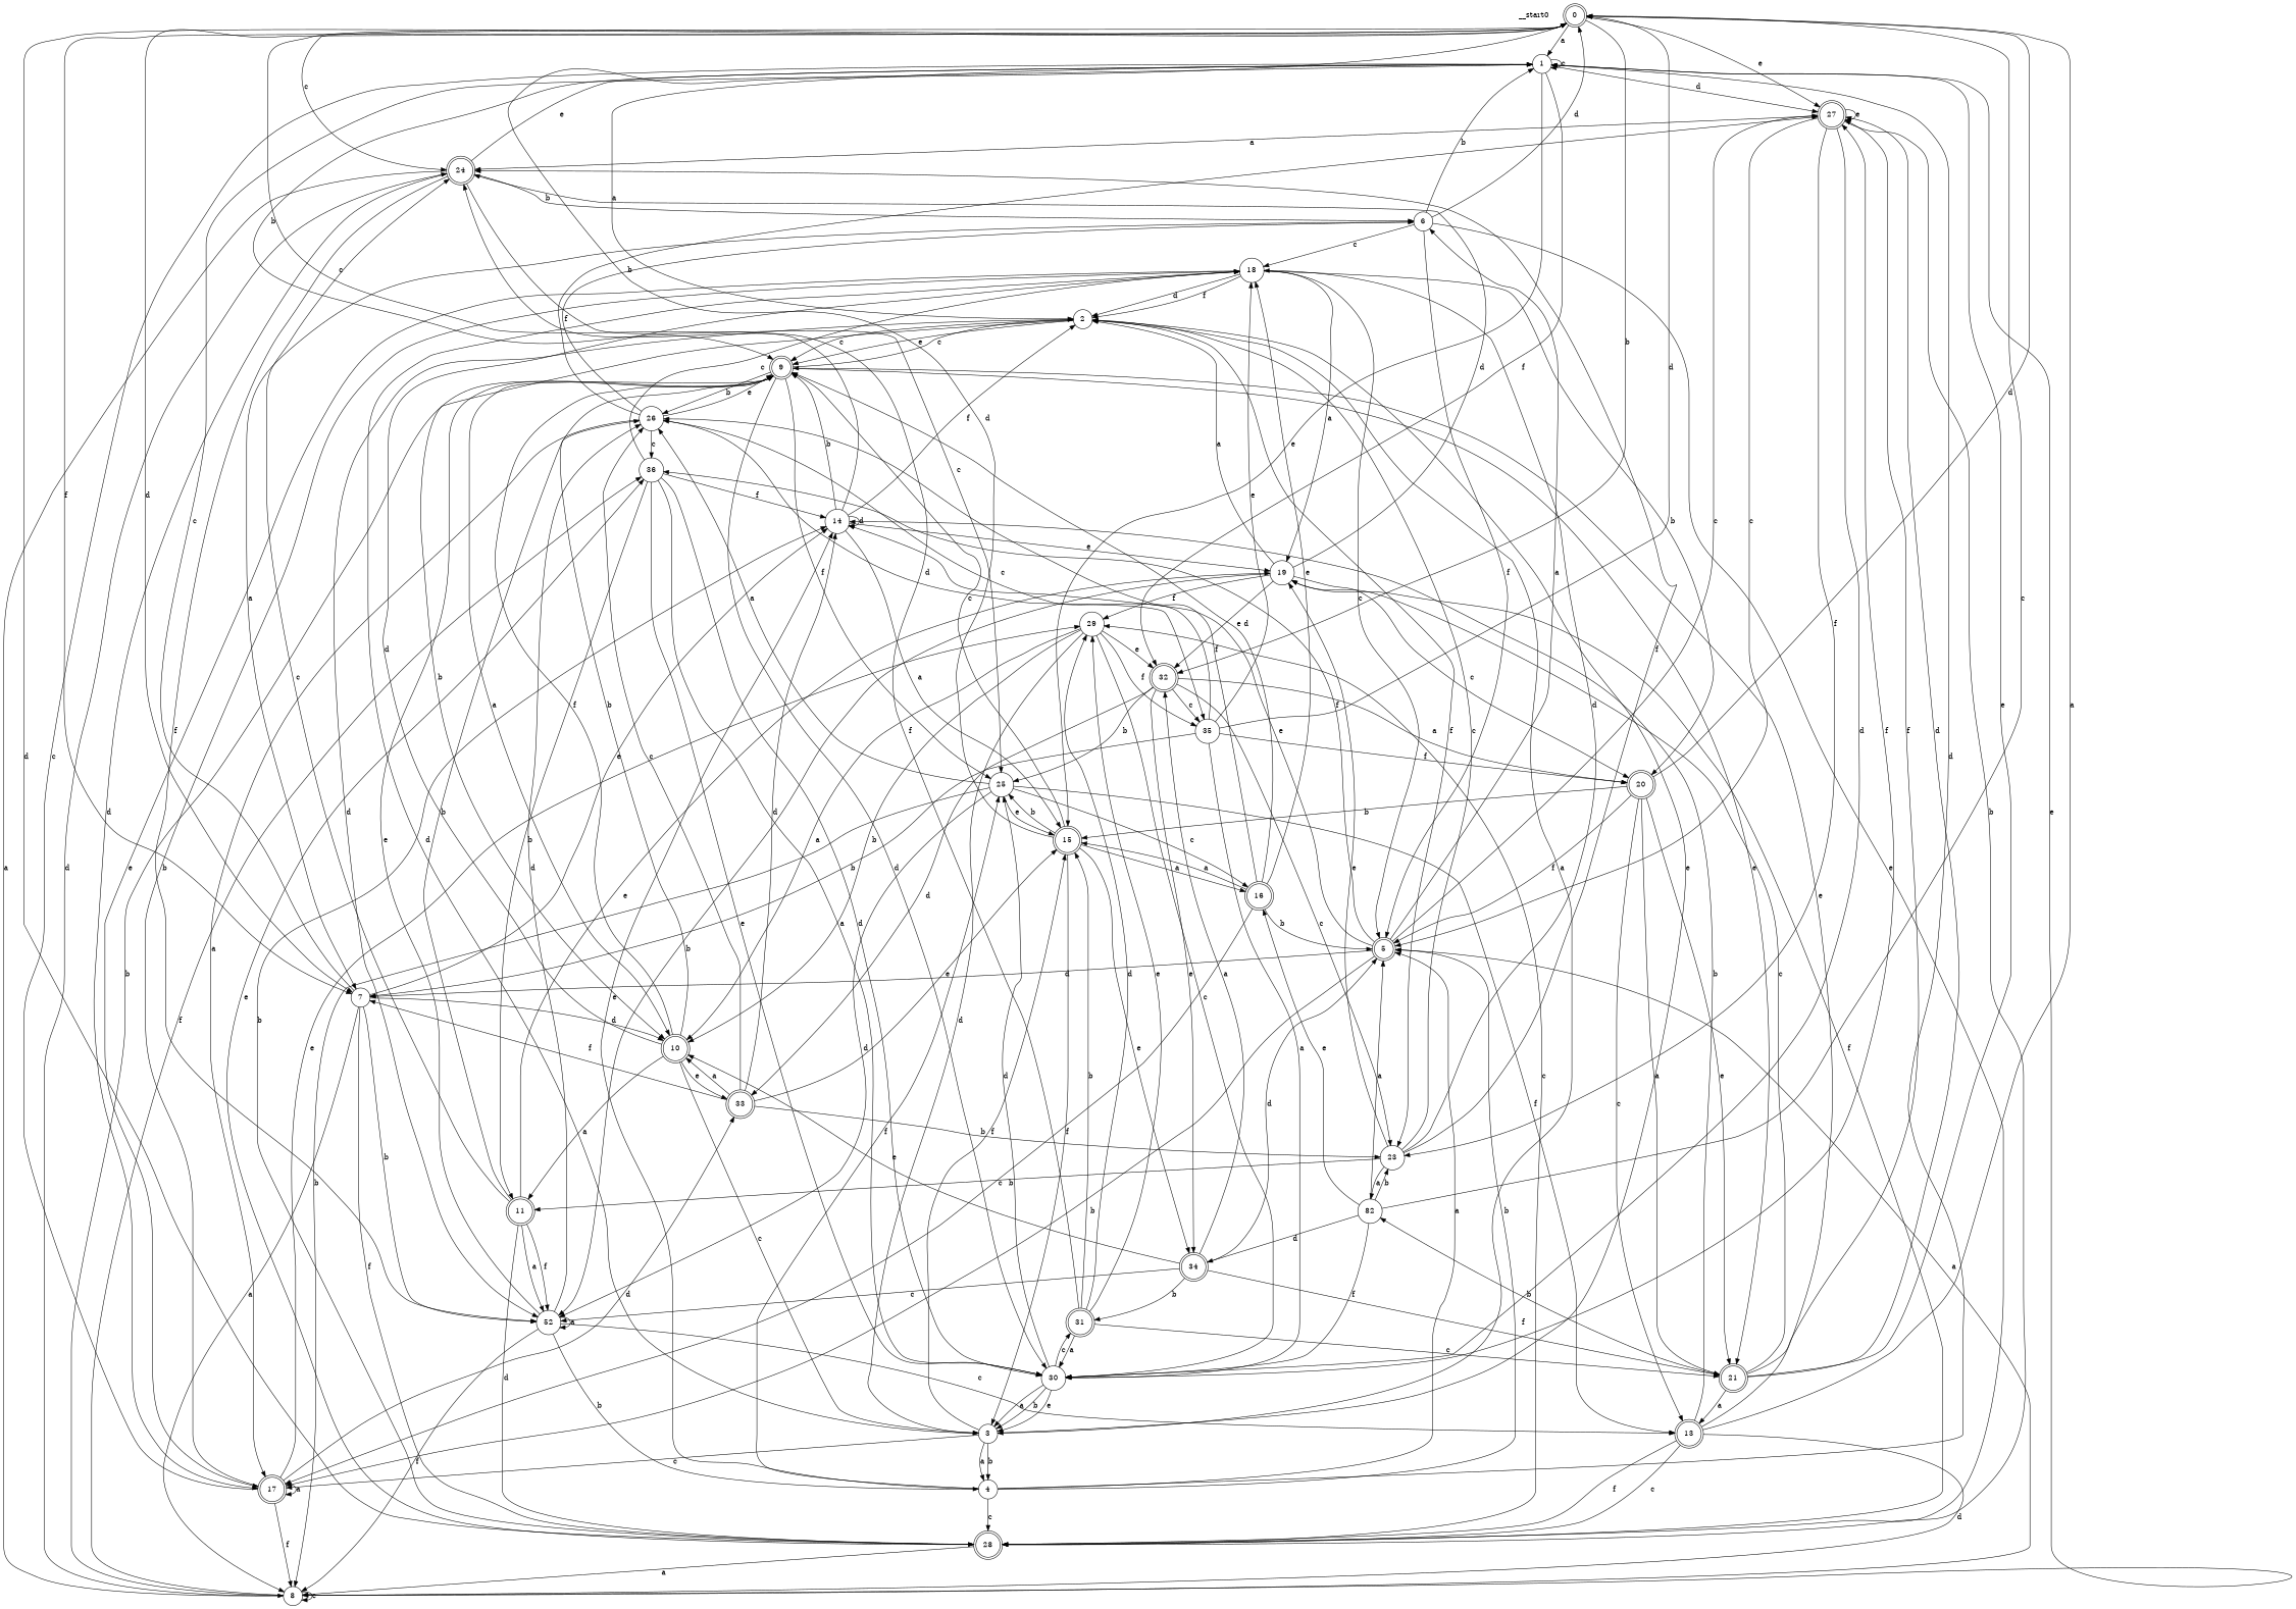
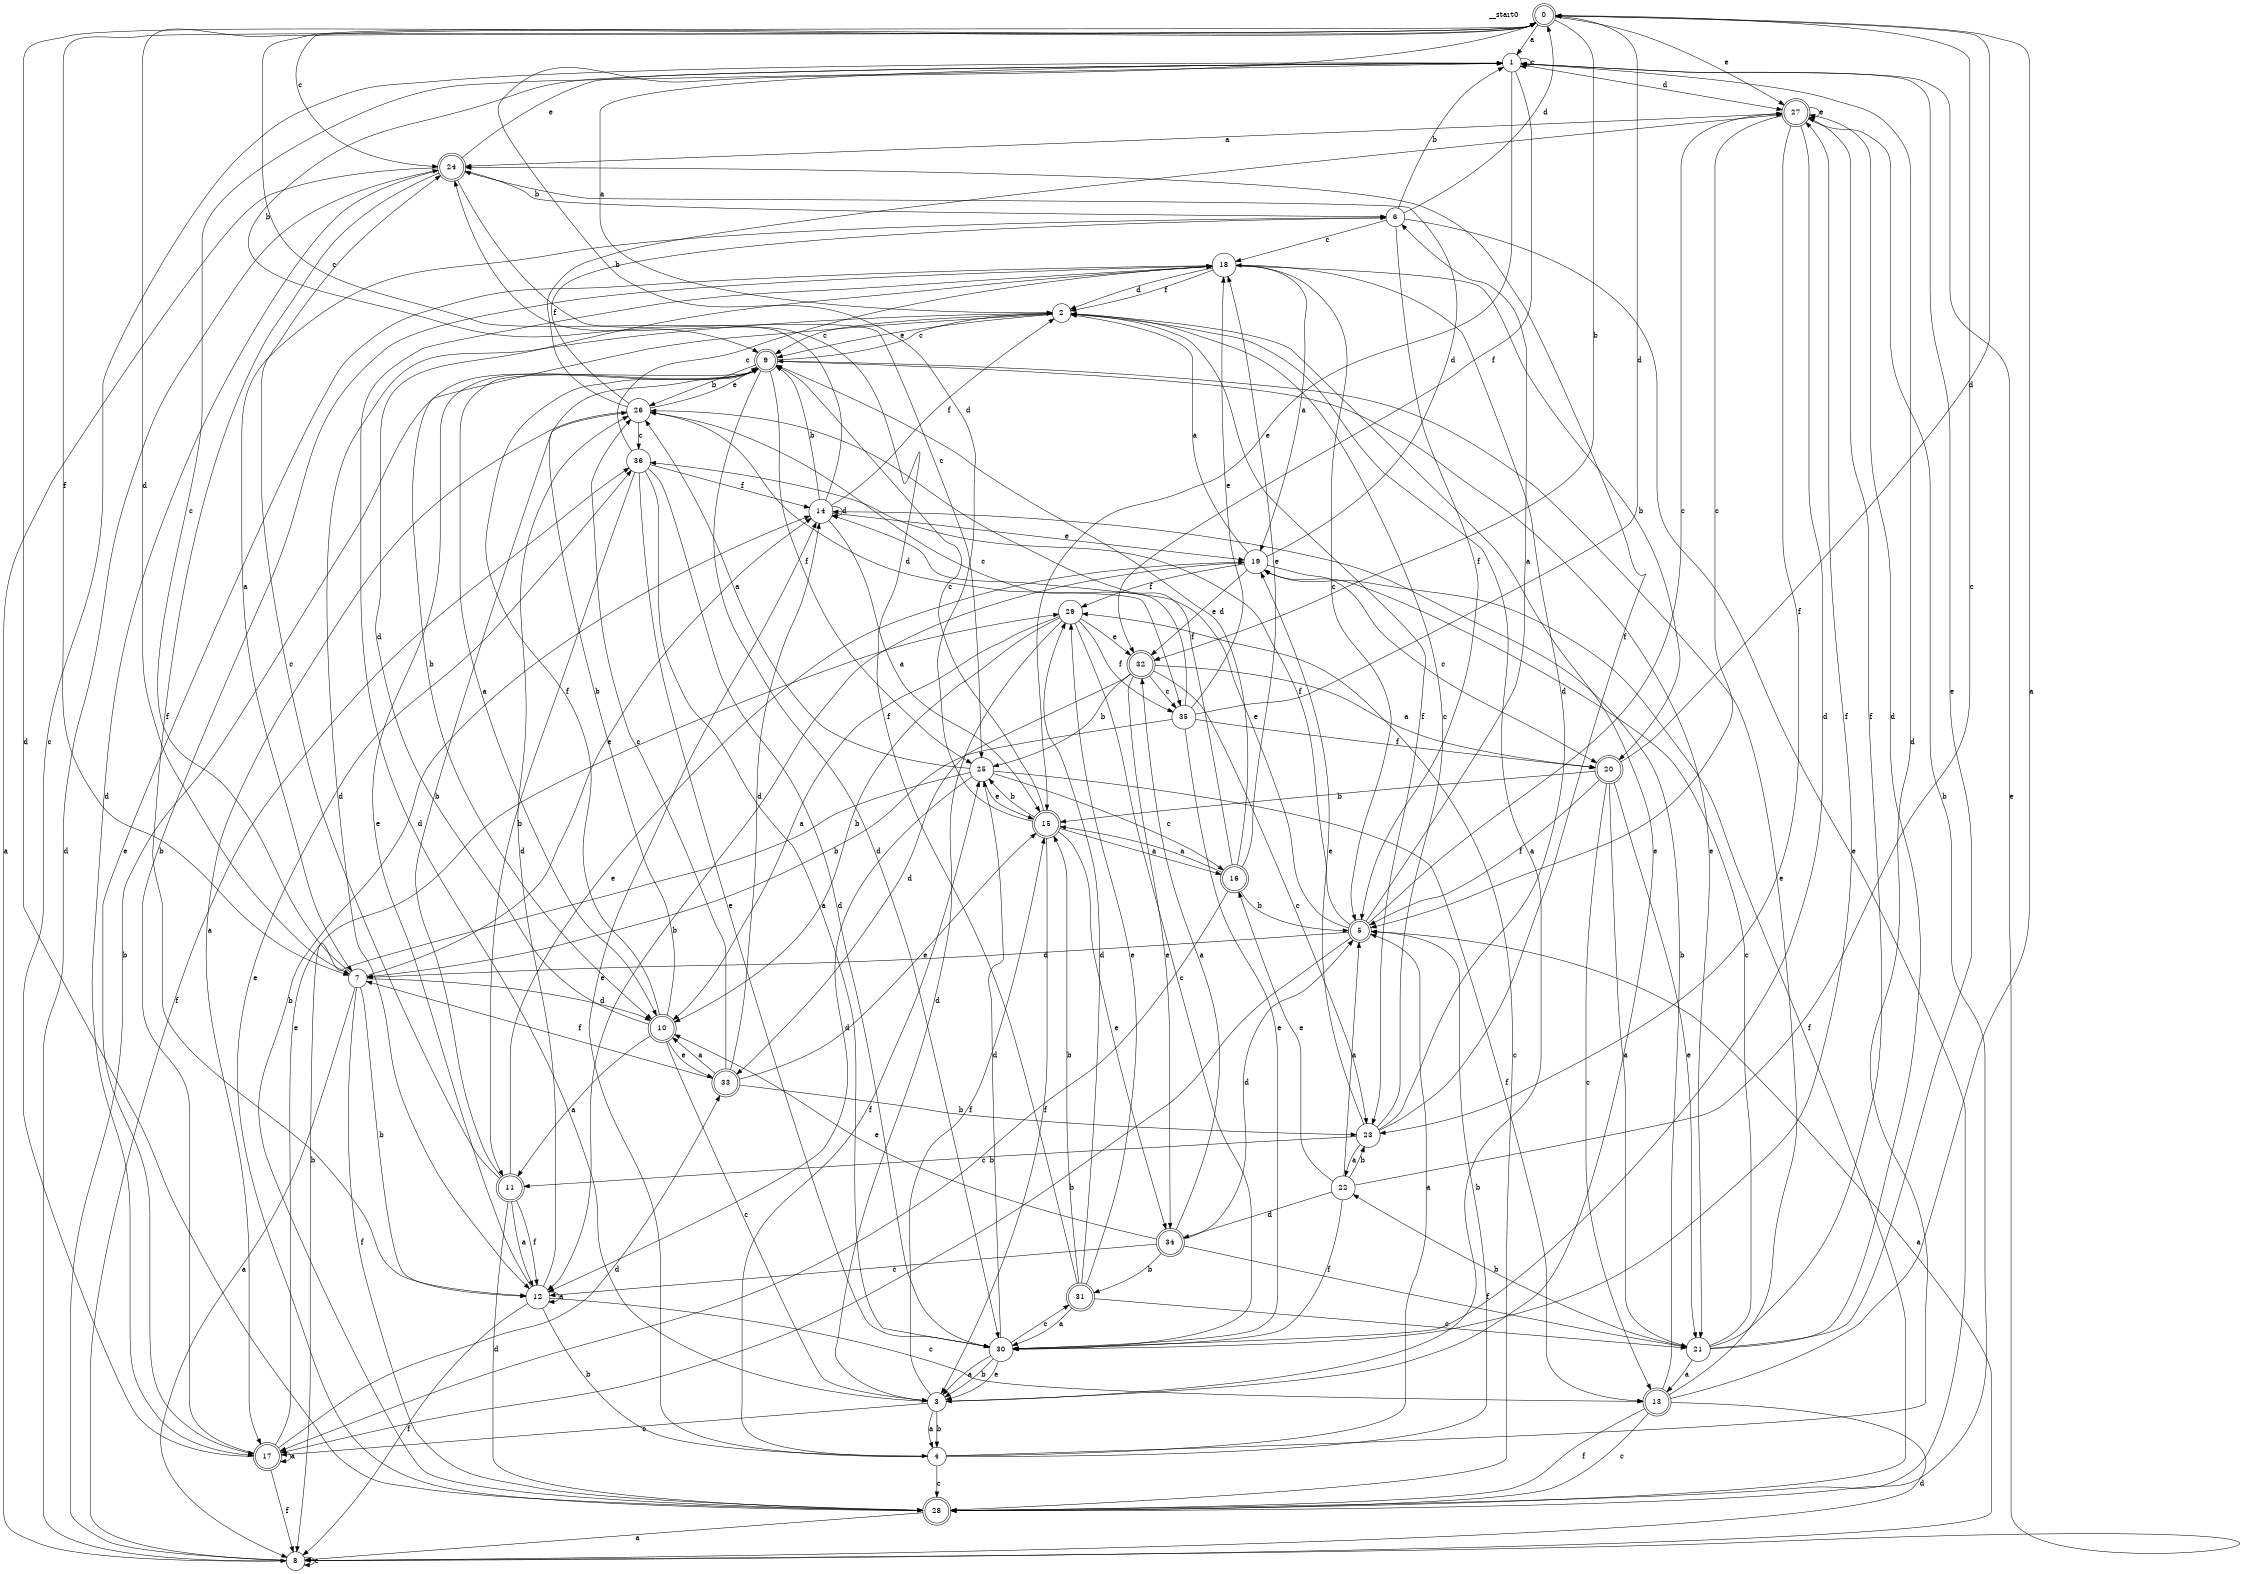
  digraph {
    rankdir=TB
    node [shape=circle color=black fillcolor=white style=filled]
    __start0 [shape=none color="" fillcolor="" style=""]
    n2 [label=0 shape=doublecircle style="rounded,filled"]
    n3 [label=1]
    n4 [label=7]
    n5 [label=24 shape=doublecircle style="rounded,filled"]
    n6 [label=27 shape=doublecircle style="rounded,filled"]
    n7 [label=32 shape=doublecircle style="rounded,filled"]
    n8 [label=2]
    n9 [label=9 shape=doublecircle style="rounded,filled"]
    n10 [label=15 shape=doublecircle style="rounded,filled"]
    n11 [label=10 shape=doublecircle style="rounded,filled"]
-   n12 [label=52]
+   n12 [label=12]
    n13 [label=14]
    n14 [label=28 shape=doublecircle]
    n15 [label=8]
    n16 [label=17 shape=doublecircle style="rounded,filled"]
    n17 [label=25]
    n18 [label=6]
    n19 [label=23]
    n20 [label=5 shape=doublecircle style="rounded,filled"]
    n21 [label=30]
    n22 [label=33 shape=doublecircle style="rounded,filled"]
    n23 [label=34 shape=doublecircle style="rounded,filled"]
    n24 [label=20 shape=doublecircle style="rounded,filled"]
    n25 [label=35]
    n26 [label=3]
-   n27 [label=21 shape=doublecircle]
+   n27 [label=21]
    n28 [label=26]
    n29 [label=16 shape=doublecircle style="rounded,filled"]
    n30 [label=4]
    n31 [label=18]
    n32 [label=11 shape=doublecircle]
    n33 [label=13 shape=doublecircle style="rounded,filled"]
    n34 [label=19]
-   n35 [label=82]
+   n35 [label=22]
    n36 [label=29]
    n37 [label=36]
    n38 [label=31 shape=doublecircle style="rounded,filled"]
    n2 -> n3 [label=a]
    n2 -> n4 [label=d]
    n2 -> n4 [label=f]
    n2 -> n5 [label=c]
    n2 -> n6 [label=e]
    n2 -> n7 [label=b]
    n3 -> n3 [label=c]
    n3 -> n6 [label=d]
    n3 -> n7 [label=f]
    n3 -> n8 [label=a]
    n3 -> n9 [label=b]
    n3 -> n10 [label=e]
    n4 -> n3 [label=c]
    n4 -> n11 [label=d]
    n4 -> n12 [label=b]
    n4 -> n13 [label=e]
    n4 -> n14 [label=f]
    n4 -> n15 [label=a]
    n5 -> n3 [label=e]
    n5 -> n12 [label=f]
    n5 -> n15 [label=a]
    n5 -> n16 [label=d]
    n5 -> n17 [label=c]
    n5 -> n18 [label=b]
    n6 -> n5 [label=a]
    n6 -> n6 [label=e]
    n6 -> n14 [label=b]
    n6 -> n19 [label=f]
    n6 -> n20 [label=c]
    n6 -> n21 [label=d]
    n7 -> n17 [label=b]
    n7 -> n19 [label=c]
    n7 -> n22 [label=d]
    n7 -> n23 [label=e]
    n7 -> n24 [label=a]
    n7 -> n25 [label=c]
    n8 -> n9 [label=c]
    n8 -> n9 [label=e]
    n8 -> n11 [label=b]
    n8 -> n12 [label=d]
    n8 -> n19 [label=f]
    n8 -> n26 [label=a]
    n9 -> n8 [label=c]
    n9 -> n11 [label=a]
    n9 -> n17 [label=f]
    n9 -> n21 [label=d]
    n9 -> n27 [label=e]
    n9 -> n28 [label=b]
    n10 -> n2 [label=d]
    n10 -> n9 [label=c]
    n10 -> n17 [label=b]
    n10 -> n23 [label=e]
    n10 -> n26 [label=f]
    n10 -> n29 [label=a]
    n11 -> n9 [label=b]
    n11 -> n9 [label=f]
    n11 -> n22 [label=e]
    n11 -> n26 [label=c]
    n11 -> n31 [label=d]
    n11 -> n32 [label=a]
    n12 -> n9 [label=e]
    n12 -> n12 [label=a]
    n12 -> n15 [label=f]
    n12 -> n28 [label=d]
    n12 -> n30 [label=b]
    n12 -> n33 [label=c]
    n13 -> n2 [label=c]
    n13 -> n8 [label=f]
    n13 -> n9 [label=b]
    n13 -> n10 [label=a]
    n13 -> n13 [label=d]
    n13 -> n34 [label=e]
    n14 -> n2 [label=d]
    n14 -> n13 [label=b]
    n14 -> n15 [label=a]
    n14 -> n34 [label=f]
    n14 -> n36 [label=c]
    n14 -> n37 [label=e]
    n15 -> n3 [label=e]
    n15 -> n5 [label=d]
    n15 -> n9 [label=b]
    n15 -> n15 [label=c]
    n15 -> n20 [label=a]
    n15 -> n37 [label=f]
    n16 -> n3 [label=c]
    n16 -> n15 [label=f]
    n16 -> n16 [label=a]
    n16 -> n22 [label=d]
    n16 -> n31 [label=b]
    n16 -> n36 [label=e]
    n17 -> n10 [label=e]
    n17 -> n12 [label=d]
    n17 -> n15 [label=b]
    n17 -> n28 [label=a]
    n17 -> n29 [label=c]
    n17 -> n33 [label=f]
    n18 -> n2 [label=d]
    n18 -> n3 [label=b]
    n18 -> n4 [label=a]
    n18 -> n14 [label=e]
    n18 -> n20 [label=f]
    n18 -> n31 [label=c]
    n19 -> n5 [label=f]
    n19 -> n8 [label=c]
    n19 -> n31 [label=d]
    n19 -> n32 [label=b]
    n19 -> n34 [label=e]
    n19 -> n35 [label=a]
    n20 -> n4 [label=d]
    n20 -> n6 [label=c]
    n20 -> n13 [label=e]
    n20 -> n16 [label=b]
    n20 -> n18 [label=a]
    n20 -> n37 [label=f]
    n21 -> n6 [label=f]
    n21 -> n17 [label=d]
    n21 -> n26 [label=a]
    n21 -> n26 [label=b]
    n21 -> n26 [label=e]
    n21 -> n38 [label=c]
    n22 -> n4 [label=f]
    n22 -> n10 [label=e]
    n22 -> n11 [label=a]
    n22 -> n13 [label=d]
    n22 -> n19 [label=b]
    n22 -> n28 [label=c]
    n23 -> n7 [label=a]
    n23 -> n11 [label=e]
    n23 -> n12 [label=c]
    n23 -> n20 [label=d]
    n23 -> n27 [label=f]
    n23 -> n38 [label=b]
    n24 -> n2 [label=d]
    n24 -> n10 [label=b]
    n24 -> n20 [label=f]
    n24 -> n27 [label=a]
    n24 -> n27 [label=e]
    n24 -> n33 [label=c]
    n25 -> n2 [label=d]
    n25 -> n4 [label=b]
-   n25 -> n21 [label=a]
+   n25 -> n21 [label=e]
    n25 -> n24 [label=f]
    n25 -> n28 [label=c]
    n25 -> n31 [label=e]
    n26 -> n8 [label=e]
    n26 -> n10 [label=f]
    n26 -> n16 [label=c]
    n26 -> n30 [label=a]
    n26 -> n30 [label=b]
    n26 -> n31 [label=d]
    n27 -> n3 [label=e]
    n27 -> n6 [label=d]
    n27 -> n6 [label=f]
    n27 -> n33 [label=a]
    n27 -> n34 [label=c]
    n27 -> n35 [label=b]
    n28 -> n6 [label=b]
    n28 -> n9 [label=e]
    n28 -> n16 [label=a]
    n28 -> n18 [label=f]
    n28 -> n25 [label=d]
    n28 -> n37 [label=c]
    n29 -> n9 [label=d]
    n29 -> n10 [label=a]
    n29 -> n16 [label=c]
    n29 -> n20 [label=b]
    n29 -> n28 [label=f]
    n29 -> n31 [label=e]
    n30 -> n3 [label=d]
    n30 -> n13 [label=e]
    n30 -> n14 [label=c]
    n30 -> n17 [label=f]
    n30 -> n20 [label=a]
    n30 -> n20 [label=b]
    n31 -> n8 [label=d]
    n31 -> n8 [label=f]
    n31 -> n16 [label=e]
    n31 -> n20 [label=c]
    n31 -> n24 [label=b]
    n31 -> n34 [label=a]
    n32 -> n5 [label=c]
    n32 -> n12 [label=a]
    n32 -> n12 [label=f]
    n32 -> n14 [label=d]
    n32 -> n28 [label=b]
    n32 -> n34 [label=e]
    n33 -> n2 [label=a]
    n33 -> n9 [label=e]
    n33 -> n13 [label=b]
    n33 -> n14 [label=c]
    n33 -> n14 [label=f]
    n33 -> n15 [label=d]
    n34 -> n5 [label=d]
    n34 -> n7 [label=e]
    n34 -> n8 [label=a]
    n34 -> n12 [label=b]
    n34 -> n24 [label=c]
    n34 -> n36 [label=f]
    n35 -> n2 [label=c]
    n35 -> n19 [label=b]
    n35 -> n20 [label=a]
    n35 -> n21 [label=f]
    n35 -> n23 [label=d]
    n35 -> n29 [label=e]
    n36 -> n7 [label=e]
    n36 -> n11 [label=a]
    n36 -> n11 [label=b]
    n36 -> n21 [label=c]
    n36 -> n25 [label=f]
    n36 -> n26 [label=d]
    n37 -> n13 [label=f]
    n37 -> n21 [label=a]
    n37 -> n21 [label=d]
    n37 -> n21 [label=e]
    n37 -> n31 [label=c]
    n37 -> n32 [label=b]
    n38 -> n5 [label=f]
    n38 -> n10 [label=b]
    n38 -> n21 [label=a]
    n38 -> n27 [label=c]
    n38 -> n36 [label=d]
    n38 -> n36 [label=e]
  }
